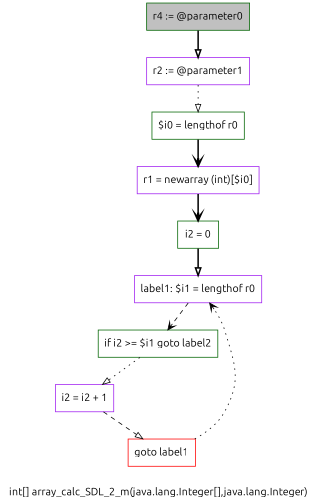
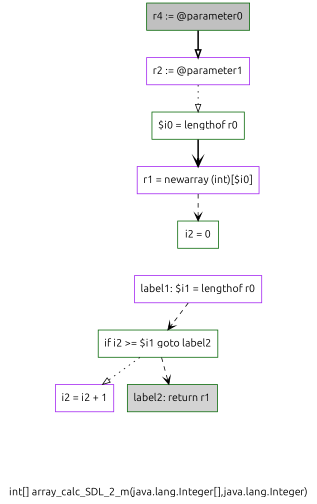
  digraph {
    fontname=Ubuntu
    label="int[] array_calc_SDL_2_m(java.lang.Integer[],java.lang.Integer)"
    node [color=darkgreen fontname=Ubuntu shape=box]
    edge [arrowhead=onormal fontname=Ubuntu style=bold]
    n1 [fillcolor=gray label="r4 := @parameter0" style=filled]
    n2 [color=purple label="r2 := @parameter1"]
    n3 [label="$i0 = lengthof r0"]
    n4 [color=purple label="r1 = newarray (int)[$i0]"]
    n5 [label="i2 = 0"]
    n6 [color=purple label="label1: $i1 = lengthof r0"]
    n7 [label="if i2 >= $i1 goto label2"]
    n8 [color=purple label="i2 = i2 + 1"]
-   n10 [color=red label="goto label1"]
+   n9 [fillcolor=lightgray label="label2: return r1" style=filled]
    n1 -> n2
    n2 -> n3 [style=dotted]
    n3 -> n4 [arrowhead=vee]
-   n4 -> n5 [arrowhead=vee]
-   n5 -> n6
+   n4 -> n5 [arrowhead=vee style=dashed]
    n6 -> n7 [arrowhead=vee style=dashed]
    n7 -> n8 [style=dotted]
-   n8 -> n10 [style=dashed]
-   n10 -> n6 [arrowhead=vee style=dotted]
+   n7 -> n9 [arrowhead=vee style=dashed]
  }
